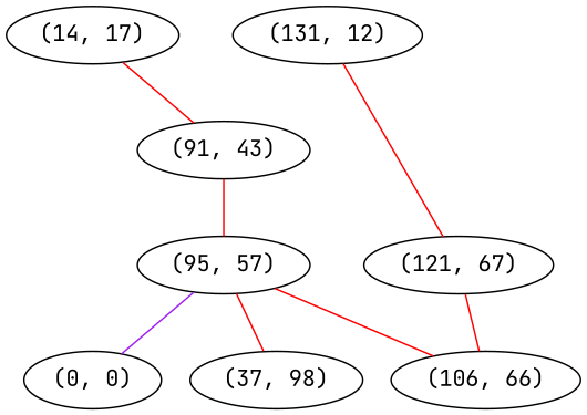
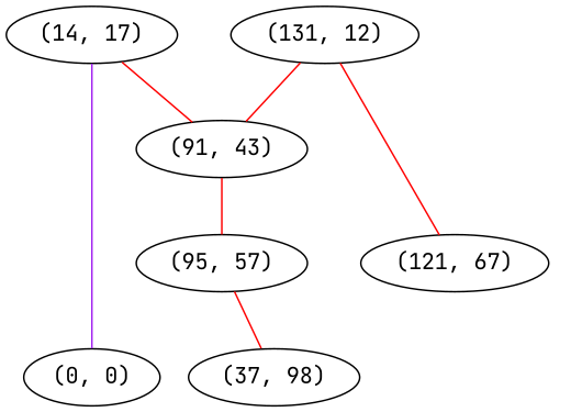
  graph {
    fontname="JetBrains Mono"
    node [fontname="JetBrains Mono"]
    edge [color=red fontname="JetBrains Mono" weight=1]
    "(14, 17)"
    "(0, 0)"
    n3 [label="(91, 43)"]
    "(95, 57)"
    "(131, 12)"
    "(121, 67)"
-   "(106, 66)"
    "(37, 98)"
-   "(95, 57)" -- "(0, 0)" [color=purple weight=4]
+   "(14, 17)" -- "(0, 0)" [color=purple weight=4]
    "(14, 17)" -- n3
    n3 -- "(95, 57)"
-   "(95, 57)" -- "(106, 66)"
    "(95, 57)" -- "(37, 98)"
+   "(131, 12)" -- n3
    "(131, 12)" -- "(121, 67)"
-   "(121, 67)" -- "(106, 66)"
  }
